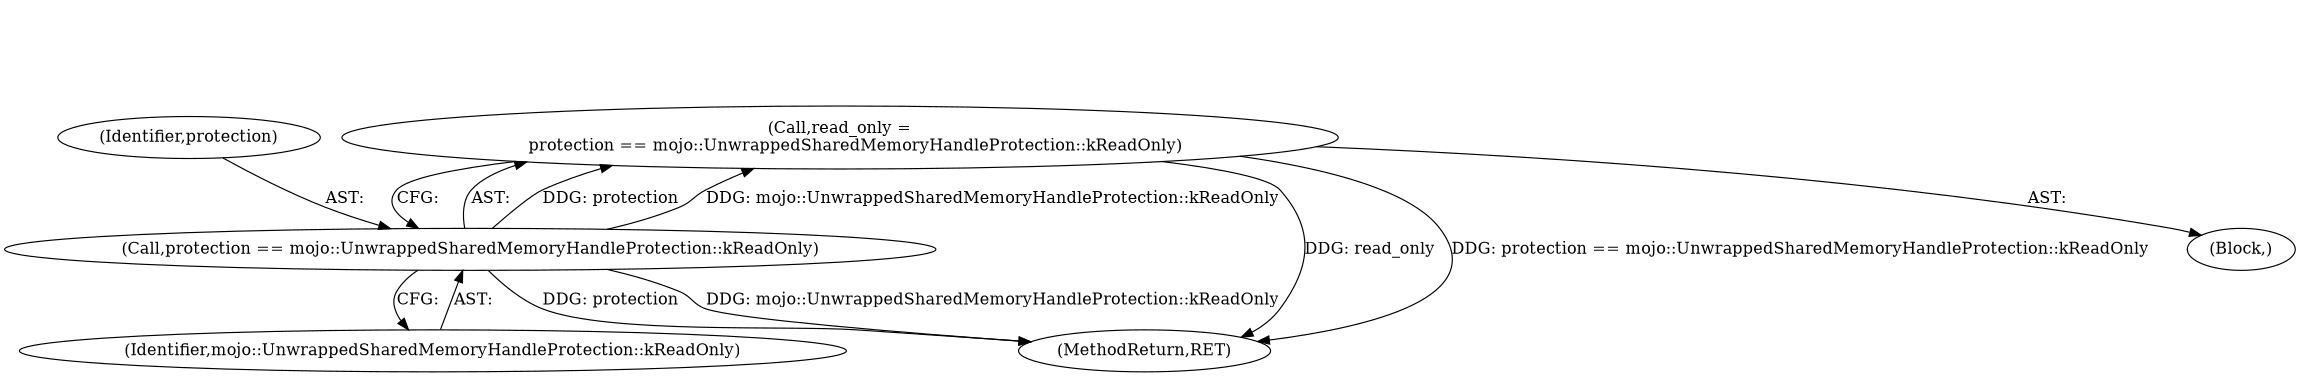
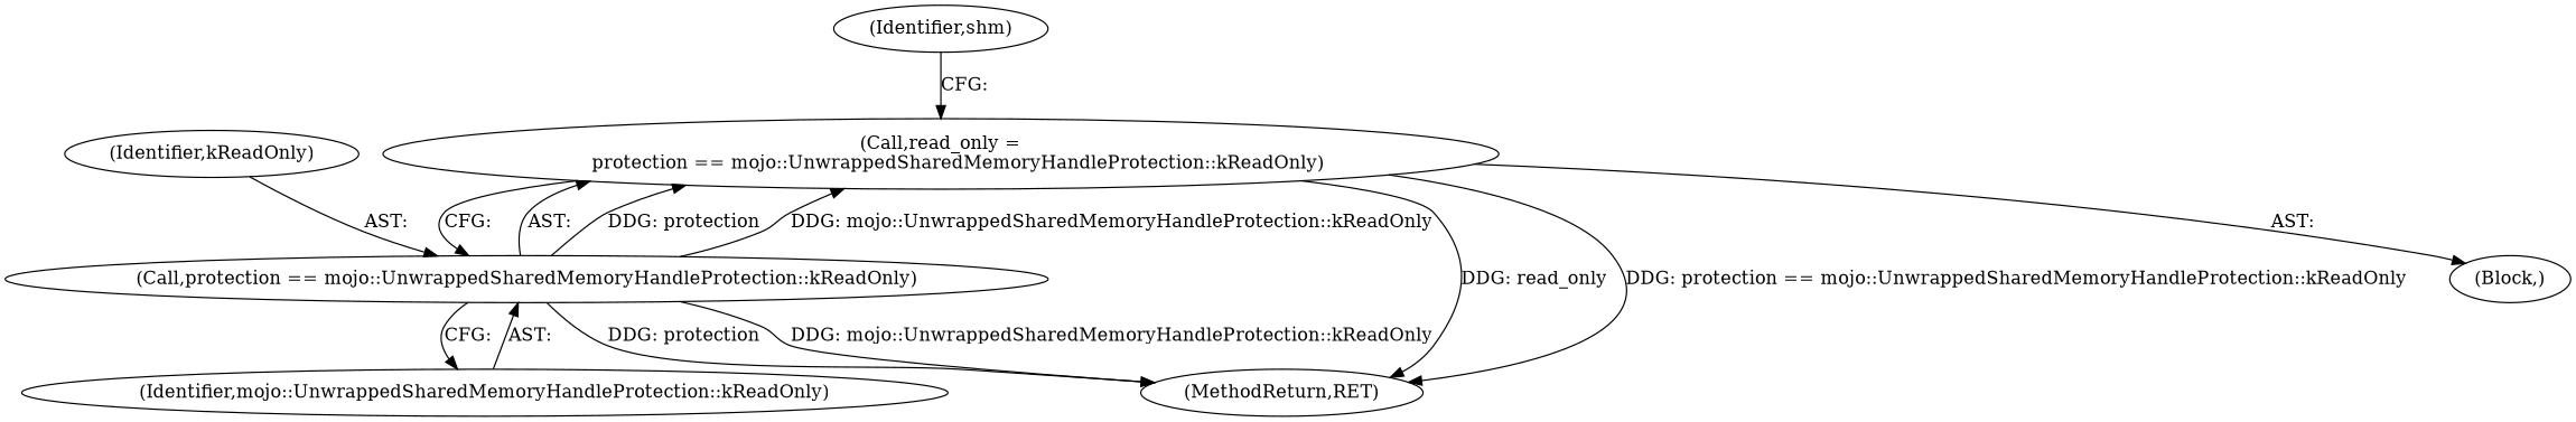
  digraph {
    n1 [label="(Call,read_only =\n      protection == mojo::UnwrappedSharedMemoryHandleProtection::kReadOnly)"]
    n2 [label="(Call,protection == mojo::UnwrappedSharedMemoryHandleProtection::kReadOnly)"]
    n3 [label="(Block,)"]
    n4 [label="(MethodReturn,RET)"]
    n5 [label="(Identifier,mojo::UnwrappedSharedMemoryHandleProtection::kReadOnly)"]
-   n7 [label="(Identifier,protection)"]
+   n6 [label="(Identifier,shm)"]
+   n7 [label="(Identifier,kReadOnly)"]
    n1 -> n2 [label="CFG: "]
    n1 -> n3 [label="AST: "]
    n1 -> n4 [label="DDG: read_only"]
    n1 -> n4 [label="DDG: protection == mojo::UnwrappedSharedMemoryHandleProtection::kReadOnly"]
    n2 -> n1 [label="AST: "]
    n2 -> n1 [label="DDG: protection"]
    n2 -> n1 [label="DDG: mojo::UnwrappedSharedMemoryHandleProtection::kReadOnly"]
    n2 -> n4 [label="DDG: protection"]
    n2 -> n4 [label="DDG: mojo::UnwrappedSharedMemoryHandleProtection::kReadOnly"]
    n2 -> n5 [label="CFG: "]
    n5 -> n2 [label="AST: "]
+   n6 -> n1 [label="CFG: "]
    n7 -> n2 [label="AST: "]
  }
